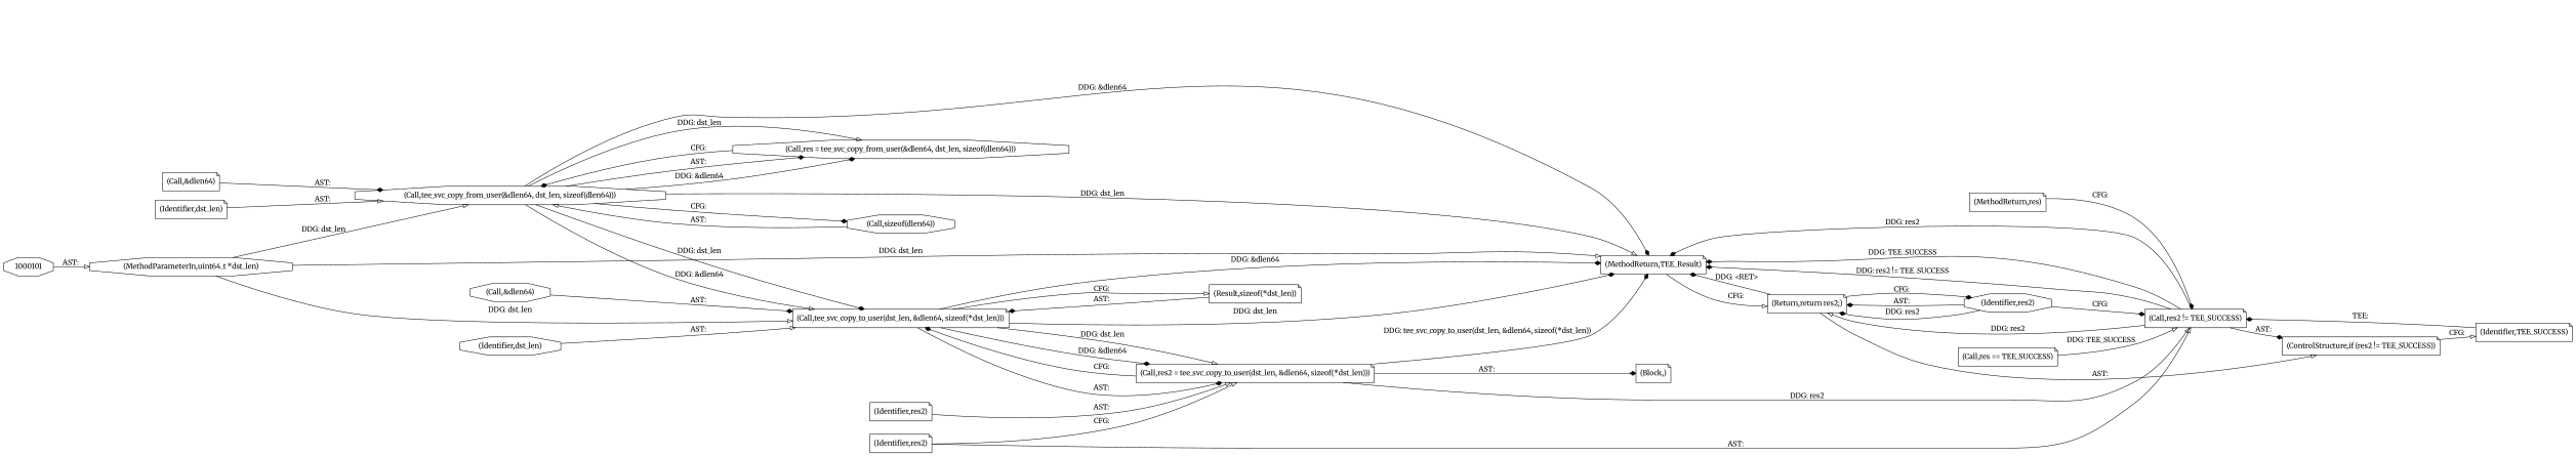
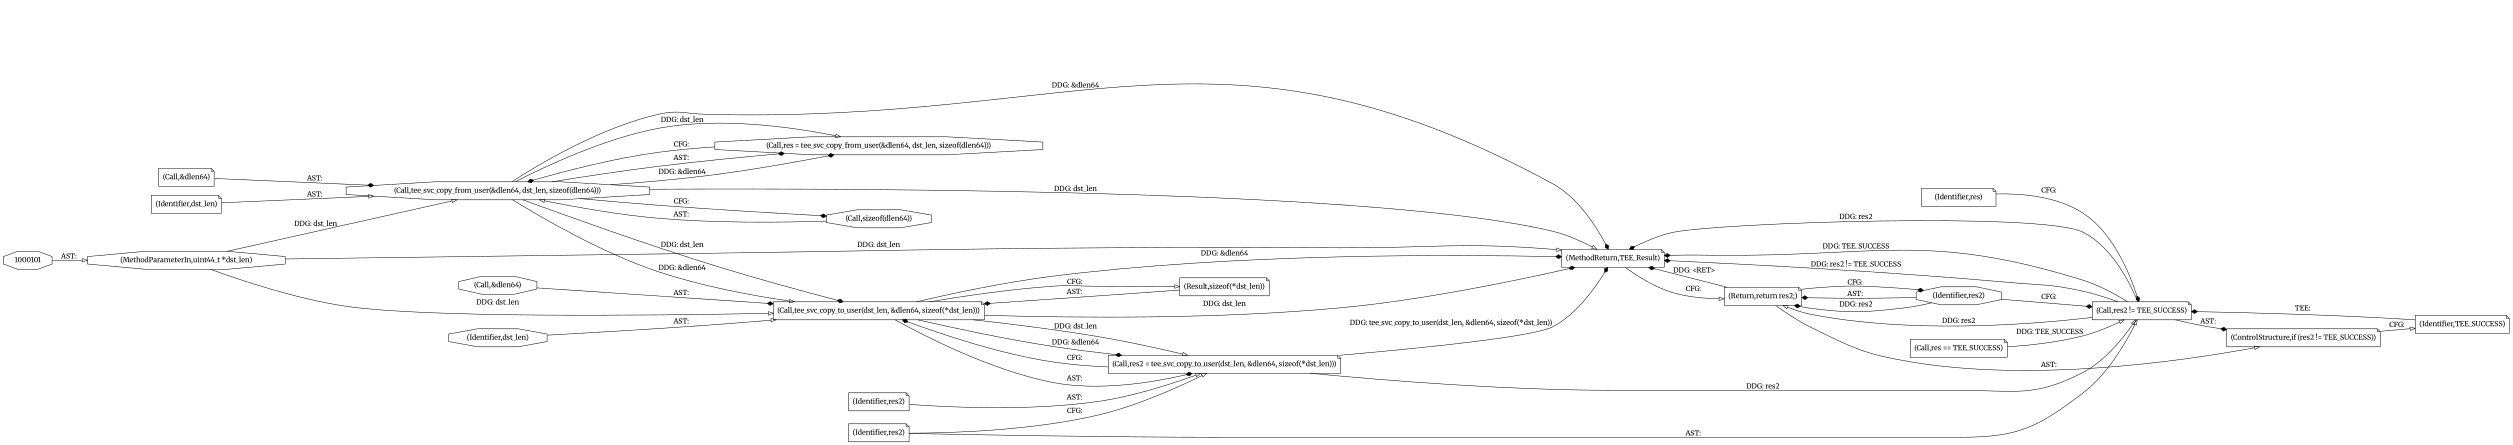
  digraph {
    fontname=Merriweather
    rankdir=LR
    node [fontname=Merriweather shape=note]
    edge [arrowhead=diamond fontname=Merriweather]
    n1 [label="(Call,tee_svc_copy_to_user(dst_len, &dlen64, sizeof(*dst_len)))"]
    n2 [label="(Call,res2 = tee_svc_copy_to_user(dst_len, &dlen64, sizeof(*dst_len)))"]
    n3 [label="(MethodReturn,TEE_Result)"]
    n4 [label="(Result,sizeof(*dst_len))"]
    n5 [label="(Call,res2 != TEE_SUCCESS)"]
-   n6 [label="(Block,)"]
    n7 [label="(Return,return res2;)"]
    n8 [label="(Call,tee_svc_copy_from_user(&dlen64, dst_len, sizeof(dlen64)))" shape=octagon]
    n9 [label="(Call,res = tee_svc_copy_from_user(&dlen64, dst_len, sizeof(dlen64)))" shape=octagon]
    n10 [label="(Call,sizeof(dlen64))" shape=octagon]
-   n11 [label="(MethodParameterIn,uint64_t *dst_len)" shape=octagon]
+   n11 [label="(MethodParameterIn,uint44_t *dst_len)" shape=octagon]
    1000101 [shape=octagon]
    n13 [label="(ControlStructure,if (res2 != TEE_SUCCESS))"]
    n14 [label="(Identifier,res2)" shape=octagon]
    n15 [label="(Identifier,TEE_SUCCESS)"]
    n16 [label="(Identifier,res2)"]
    n17 [label="(Call,res == TEE_SUCCESS)"]
    n18 [label="(Identifier,res2)"]
    n19 [label="(Identifier,dst_len)" shape=octagon]
    n20 [label="(Call,&dlen64)" shape=octagon]
    n21 [label="(Call,&dlen64)"]
-   n22 [label="(MethodReturn,res)"]
+   n22 [label="(Identifier,res)"]
    n23 [label="(Identifier,dst_len)"]
    n1 -> n2 [label="AST: "]
    n1 -> n2 [arrowhead=onormal label="DDG: dst_len"]
    n1 -> n2 [label="DDG: &dlen64"]
    n1 -> n3 [label="DDG: &dlen64"]
    n1 -> n3 [label="DDG: dst_len"]
    n1 -> n4 [arrowhead=onormal label="CFG: "]
    n2 -> n1 [label="CFG: "]
    n2 -> n3 [label="DDG: tee_svc_copy_to_user(dst_len, &dlen64, sizeof(*dst_len))"]
    n2 -> n5 [arrowhead=onormal label="DDG: res2"]
-   n2 -> n6 [label="AST: "]
    n3 -> n7 [arrowhead=onormal label="CFG: "]
    n4 -> n1 [label="AST: "]
    n5 -> n3 [label="DDG: res2 != TEE_SUCCESS"]
    n5 -> n3 [label="DDG: res2"]
    n5 -> n3 [label="DDG: TEE_SUCCESS"]
    n5 -> n7 [arrowhead=onormal label="DDG: res2"]
    n5 -> n13 [label="AST: "]
    n7 -> n3 [label="DDG: <RET>"]
    n7 -> n13 [arrowhead=onormal label="AST: "]
    n7 -> n14 [label="CFG: "]
    n8 -> n1 [label="DDG: dst_len"]
    n8 -> n1 [arrowhead=onormal label="DDG: &dlen64"]
    n8 -> n3 [label="DDG: &dlen64"]
    n8 -> n3 [arrowhead=onormal label="DDG: dst_len"]
    n8 -> n9 [label="AST: "]
    n8 -> n9 [label="DDG: &dlen64"]
    n8 -> n9 [arrowhead=onormal label="DDG: dst_len"]
    n8 -> n10 [label="CFG: "]
    n9 -> n8 [label="CFG: "]
    n10 -> n8 [arrowhead=onormal label="AST: "]
    n11 -> n1 [arrowhead=onormal label="DDG: dst_len"]
    n11 -> n3 [arrowhead=onormal label="DDG: dst_len"]
    n11 -> n8 [arrowhead=onormal label="DDG: dst_len"]
    1000101 -> n11 [arrowhead=onormal label="AST: "]
    n13 -> n15 [arrowhead=onormal label="CFG: "]
    n14 -> n5 [label="CFG: "]
    n14 -> n7 [label="AST: "]
    n14 -> n7 [label="DDG: res2"]
    n15 -> n5 [label="TEE: "]
    n16 -> n2 [arrowhead=onormal label="AST: "]
    n17 -> n5 [arrowhead=onormal label="DDG: TEE_SUCCESS"]
    n18 -> n2 [arrowhead=onormal label="CFG: "]
    n18 -> n5 [arrowhead=onormal label="AST: "]
    n19 -> n1 [arrowhead=onormal label="AST: "]
    n20 -> n1 [label="AST: "]
    n21 -> n8 [label="AST: "]
    n22 -> n5 [label="CFG: "]
    n23 -> n8 [arrowhead=onormal label="AST: "]
  }
